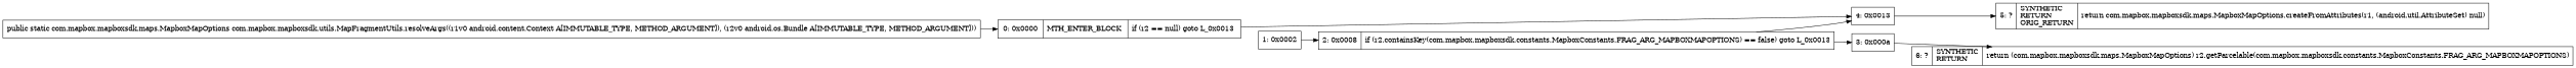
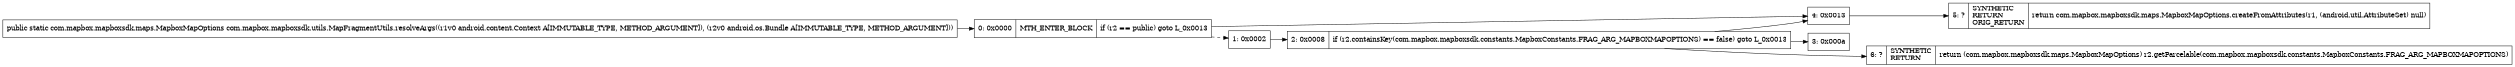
  digraph {
    rankdir=LR
    node [shape=record]
-   n1 [label="{0\:\ 0x0000|MTH_ENTER_BLOCK\l|if (r2 == null) goto L_0x0013\l}"]
+   n1 [label="{0\:\ 0x0000|MTH_ENTER_BLOCK\l|if (r2 == public) goto L_0x0013\l}"]
    n2 [label="{1\:\ 0x0002}"]
    n3 [label="{4\:\ 0x0013}"]
    n4 [label="{2\:\ 0x0008|if (r2.containsKey(com.mapbox.mapboxsdk.constants.MapboxConstants.FRAG_ARG_MAPBOXMAPOPTIONS) == false) goto L_0x0013\l}"]
    n5 [label="{5\:\ ?|SYNTHETIC\lRETURN\lORIG_RETURN\l|return com.mapbox.mapboxsdk.maps.MapboxMapOptions.createFromAttributes(r1, (android.util.AttributeSet) null)\l}"]
    n6 [label="{3\:\ 0x000a}"]
    n7 [label="{6\:\ ?|SYNTHETIC\lRETURN\l|return (com.mapbox.mapboxsdk.maps.MapboxMapOptions) r2.getParcelable(com.mapbox.mapboxsdk.constants.MapboxConstants.FRAG_ARG_MAPBOXMAPOPTIONS)\l}"]
    n8 [label="{public static com.mapbox.mapboxsdk.maps.MapboxMapOptions com.mapbox.mapboxsdk.utils.MapFragmentUtils.resolveArgs((r1v0 android.content.Context A[IMMUTABLE_TYPE, METHOD_ARGUMENT]), (r2v0 android.os.Bundle A[IMMUTABLE_TYPE, METHOD_ARGUMENT])) }"]
+   n1 -> n2 [style=dashed]
    n1 -> n3
    n2 -> n4
    n3 -> n5
    n4 -> n3
    n4 -> n6 [style=solid]
-   n6 -> n7
+   n4 -> n7
    n8 -> n1
  }
